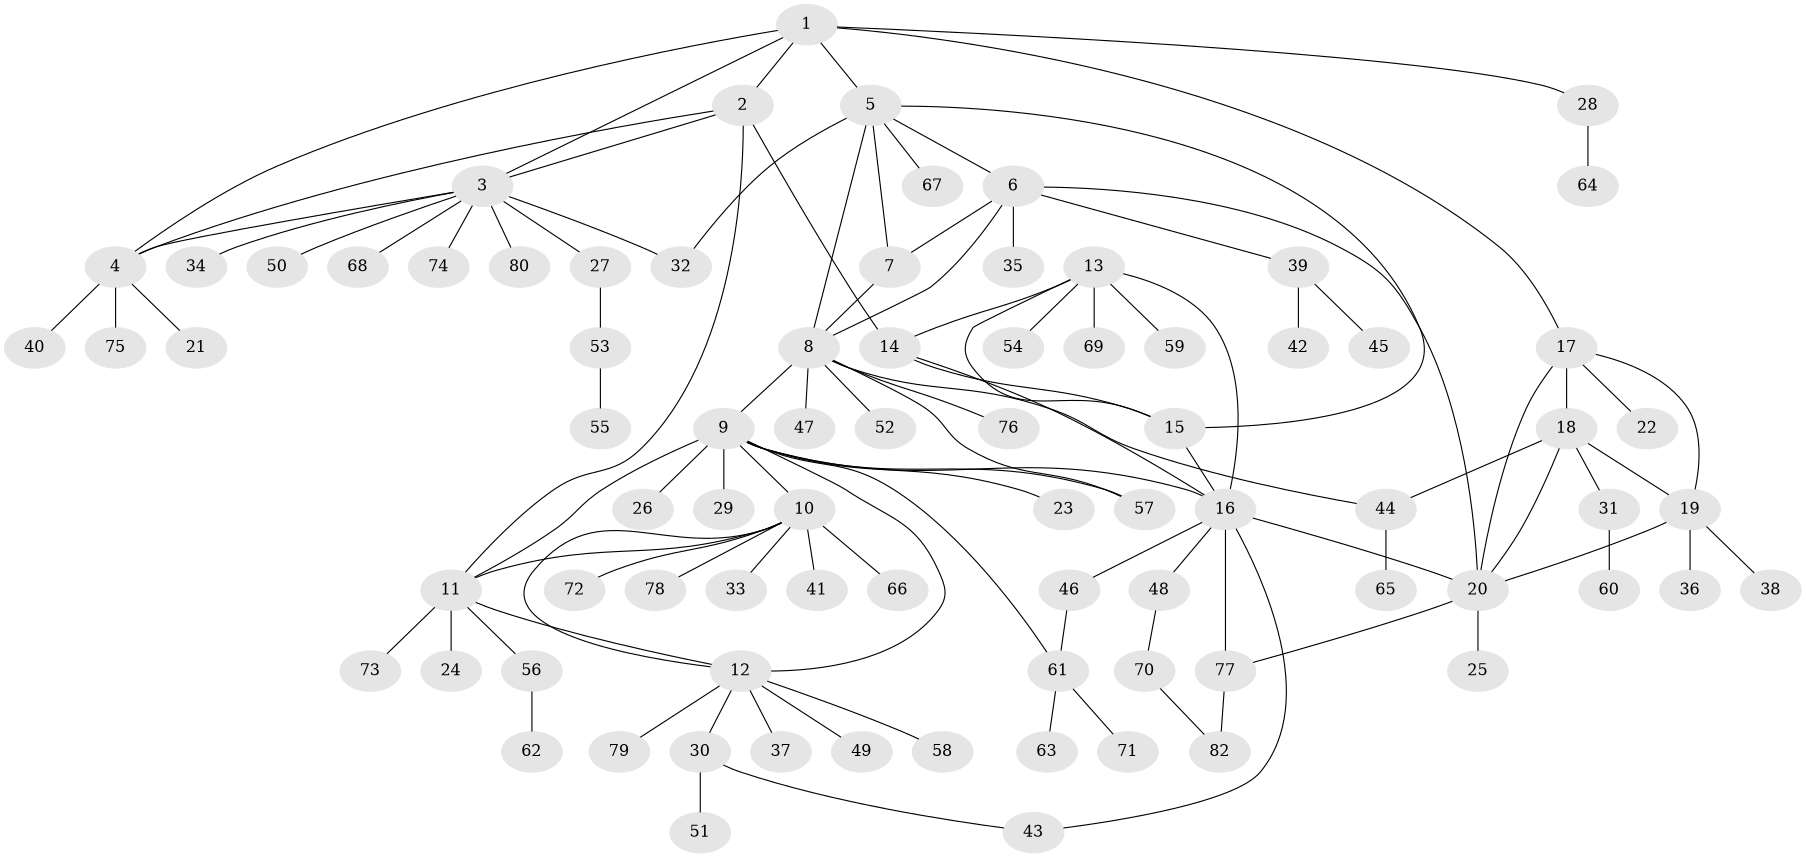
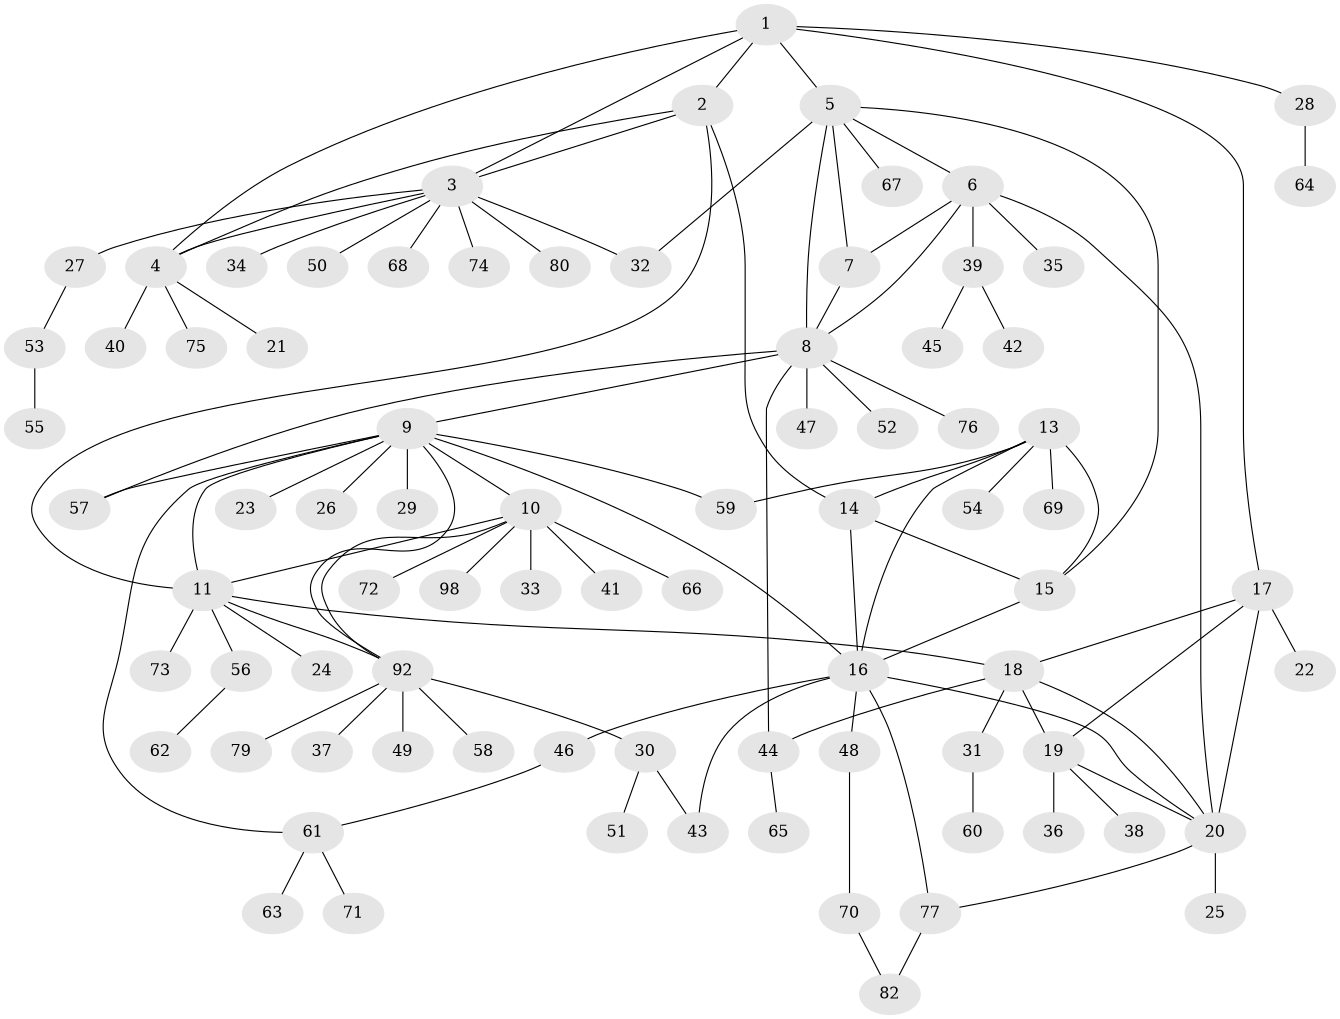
  graph {
    node [color=gray90 style=filled]
    1
    2
    3
    4
    5
    17
    28
    11
    14
    27
    32
    34
    50
    68
    74
    80
    21
    40
    75
    6
    7
    8
    15
    67
    20
    18
    19
    22
    64
-   12
+   12 [label=92]
    24
    56
    73
    16
    53
    35
    39
    9
    44
    47
    52
    57
    76
    77
    25
    42
    45
    10
    23
    26
    29
    59
    61
    65
    33
    41
    66
    72
-   78
+   78 [label=98]
    30
    37
    49
    58
    79
    43
    46
    48
    63
    71
    31
    62
    51
    13
    54
    69
    70
    82
    36
    38
    60
    55
    1 -- 2
    1 -- 3
    1 -- 4
    1 -- 5
    1 -- 17
    1 -- 28
    2 -- 3
    2 -- 4
    2 -- 11
    2 -- 14
    3 -- 4
    3 -- 27
    3 -- 32
    3 -- 34
    3 -- 50
    3 -- 68
    3 -- 74
    3 -- 80
    4 -- 21
    4 -- 40
    4 -- 75
    5 -- 32
    5 -- 6
    5 -- 7
    5 -- 8
    5 -- 15
    5 -- 67
    17 -- 20
    17 -- 18
    17 -- 19
    17 -- 22
    28 -- 64
+   11 -- 18
    11 -- 12
    11 -- 24
    11 -- 56
    11 -- 73
    14 -- 15
    14 -- 16
    27 -- 53
    6 -- 7
    6 -- 8
    6 -- 20
    6 -- 35
    6 -- 39
    7 -- 8
    8 -- 9
    8 -- 44
    8 -- 47
    8 -- 52
    8 -- 57
    8 -- 76
    15 -- 16
    20 -- 77
    20 -- 25
    18 -- 20
    18 -- 19
    18 -- 44
    18 -- 31
    19 -- 20
    19 -- 36
    19 -- 38
    12 -- 30
    12 -- 37
    12 -- 49
    12 -- 58
    12 -- 79
    56 -- 62
    16 -- 20
    16 -- 77
    16 -- 43
    16 -- 46
    16 -- 48
    53 -- 55
    39 -- 42
    39 -- 45
    9 -- 11
    9 -- 12
    9 -- 16
    9 -- 57
    9 -- 10
    9 -- 23
    9 -- 26
    9 -- 29
+   9 -- 59
    9 -- 61
    44 -- 65
    77 -- 82
    10 -- 11
    10 -- 12
    10 -- 33
    10 -- 41
    10 -- 66
    10 -- 72
    10 -- 78
    61 -- 63
    61 -- 71
    30 -- 43
    30 -- 51
    46 -- 61
    48 -- 70
    31 -- 60
    13 -- 14
    13 -- 15
    13 -- 16
    13 -- 59
    13 -- 54
    13 -- 69
    70 -- 82
  }
